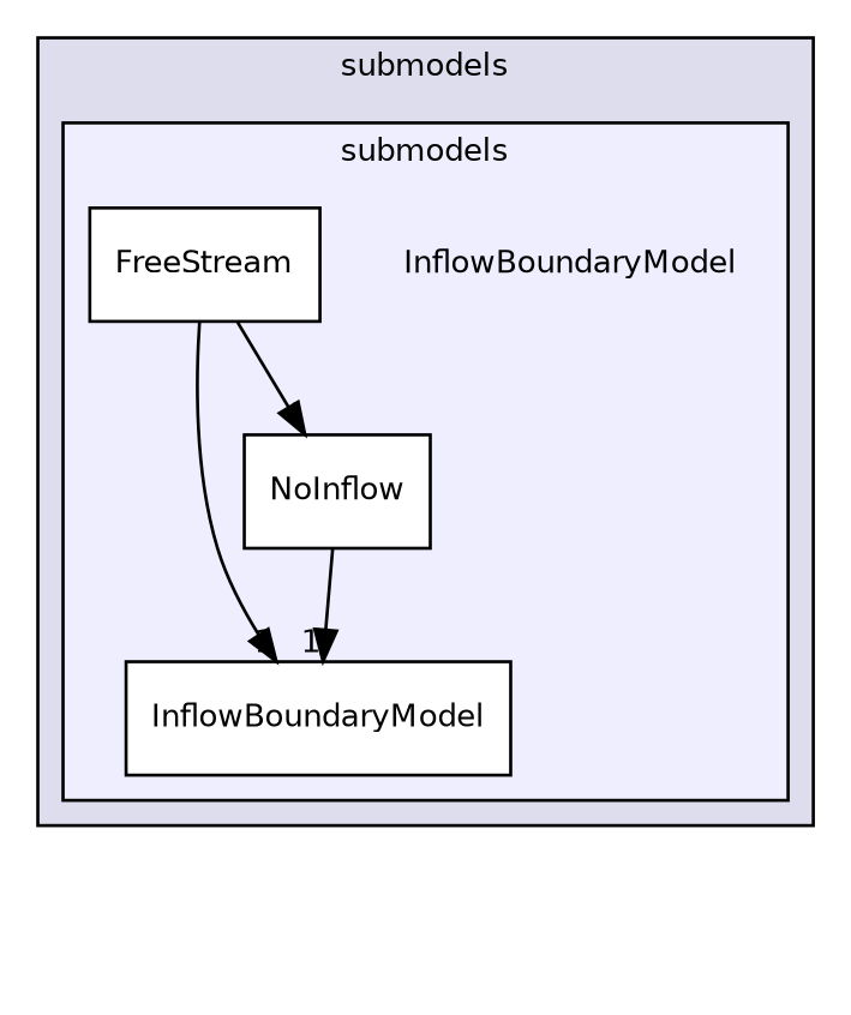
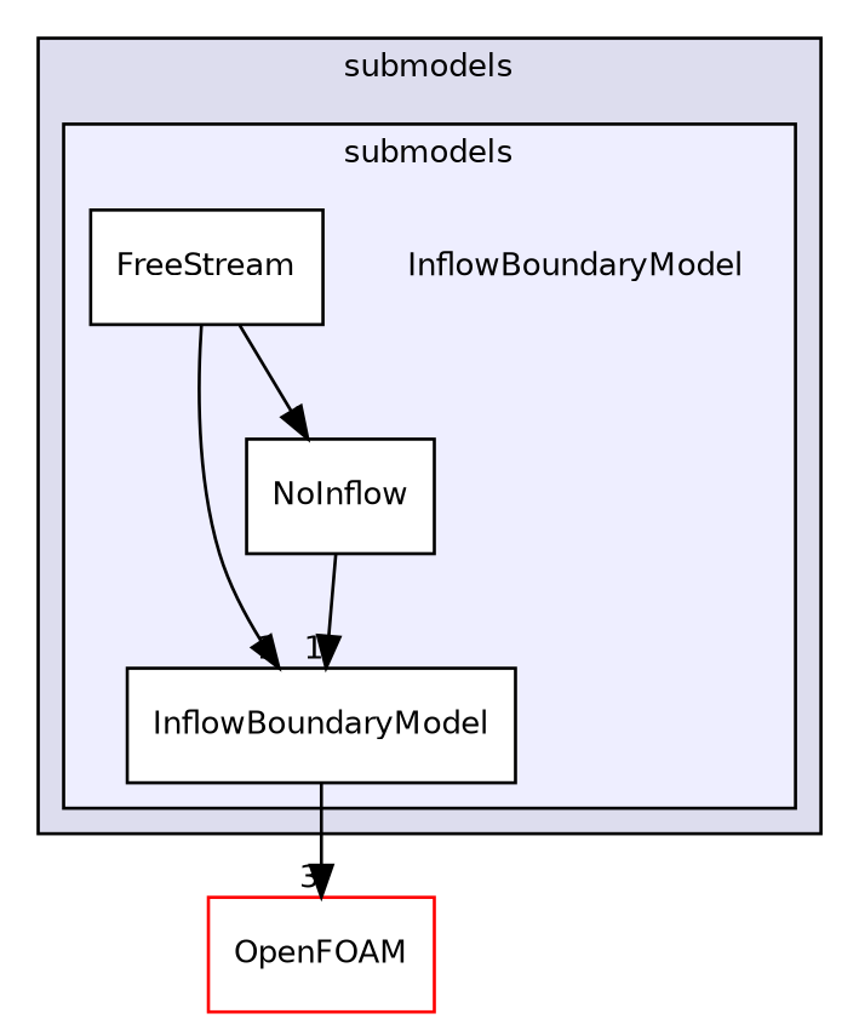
  digraph {
    compound=true
    node [fontname=Helvetica fontsize=10 shape=box color=black fillcolor=white style=filled]
    edge [headlabel=1 labeldistance=1.5 labelfontname=Helvetica labelfontsize=10]
    n1 [label=InflowBoundaryModel shape=plaintext color="" fillcolor="" style=""]
    n2 [label=FreeStream]
    n3 [label=InflowBoundaryModel]
    n4 [label=NoInflow]
+   n5 [color=red label=OpenFOAM fillcolor="" style=""]
    subgraph cluster_1 {
      bgcolor="#ddddee"
      fontname=Helvetica
      fontsize=10
      label=submodels
      pencolor=black
      subgraph cluster_2 {
        bgcolor="#eeeeff"
        fontname=Helvetica
        fontsize=10
        label=submodels
        pencolor=black
        n1
        n2
        n3
        n4
      }
    }
    n2 -> n3
    n2 -> n4 [headlabel=4]
+   n3 -> n5 [headlabel=3]
    n4 -> n3
  }
